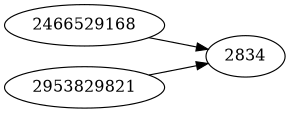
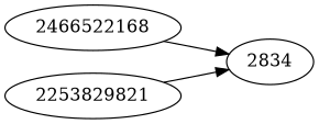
  strict digraph {
    rankdir=LR
-   2466522168 [label=2466529168]
+   2466522168
    2834
-   2253829821 [label=2953829821]
+   2253829821
    2466522168 -> 2834
    2253829821 -> 2834
  }
